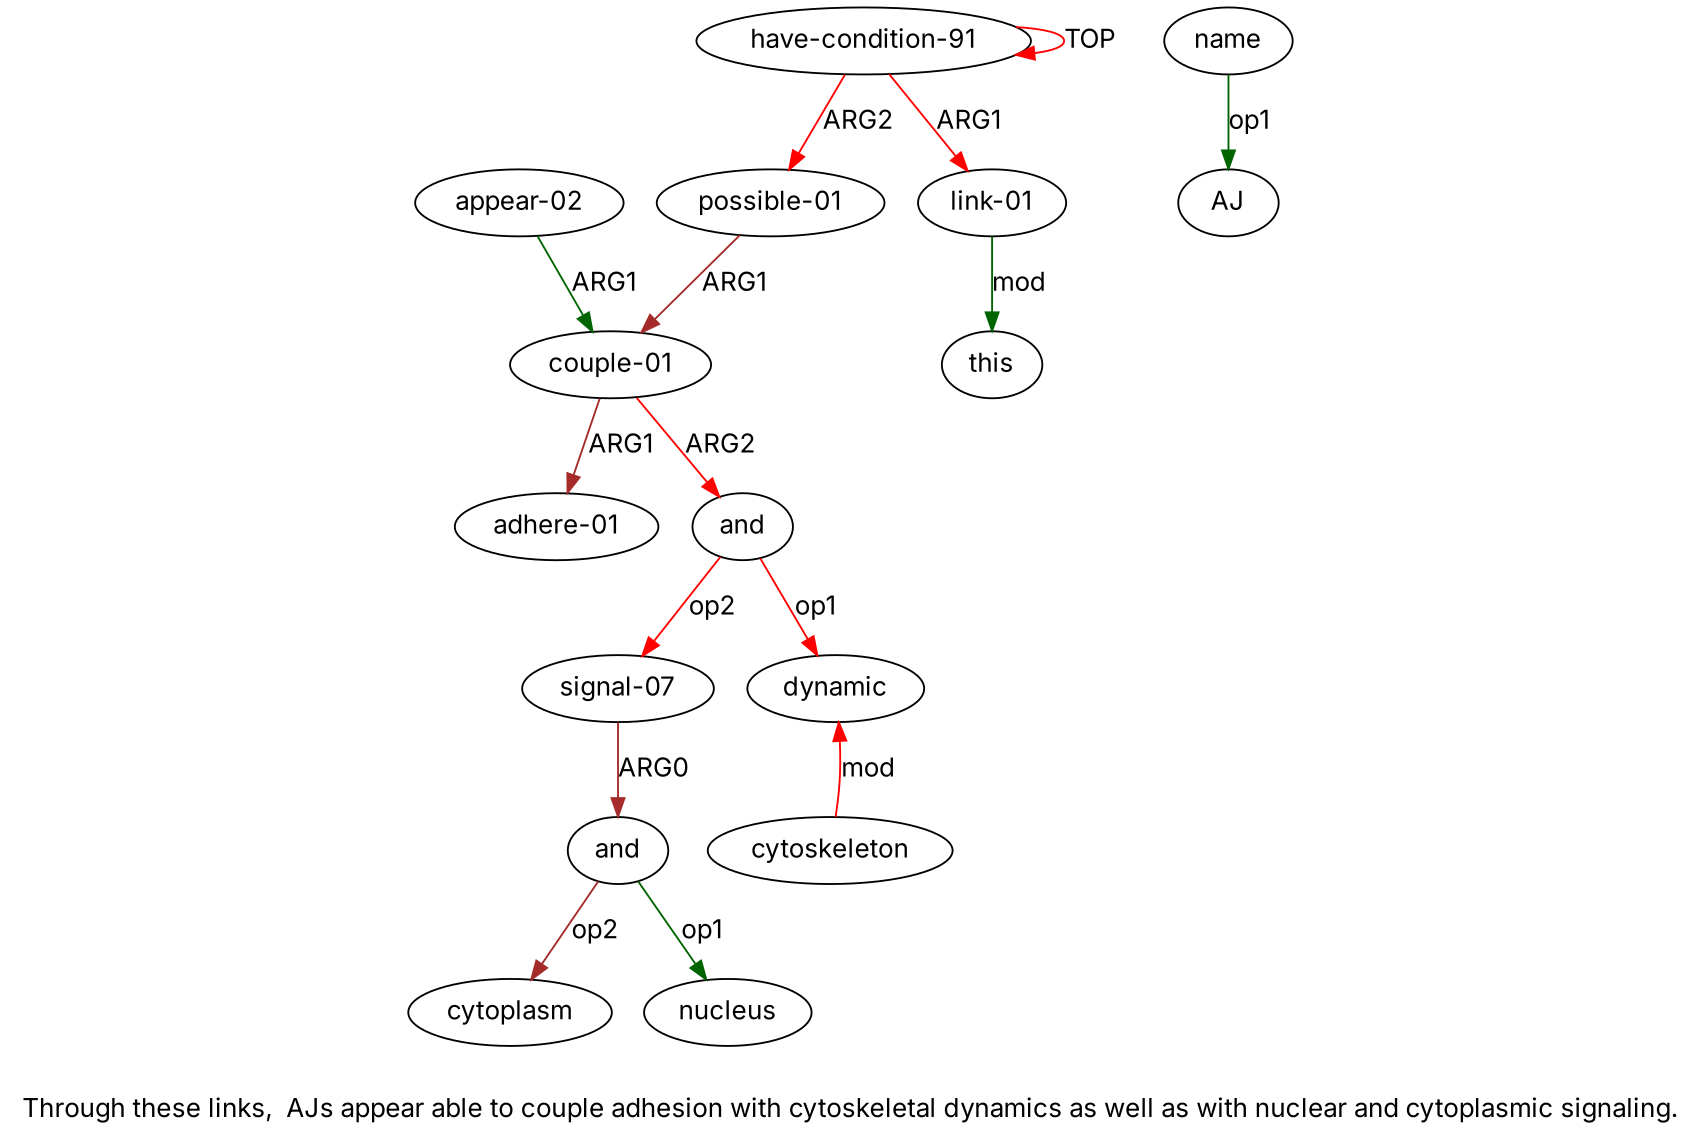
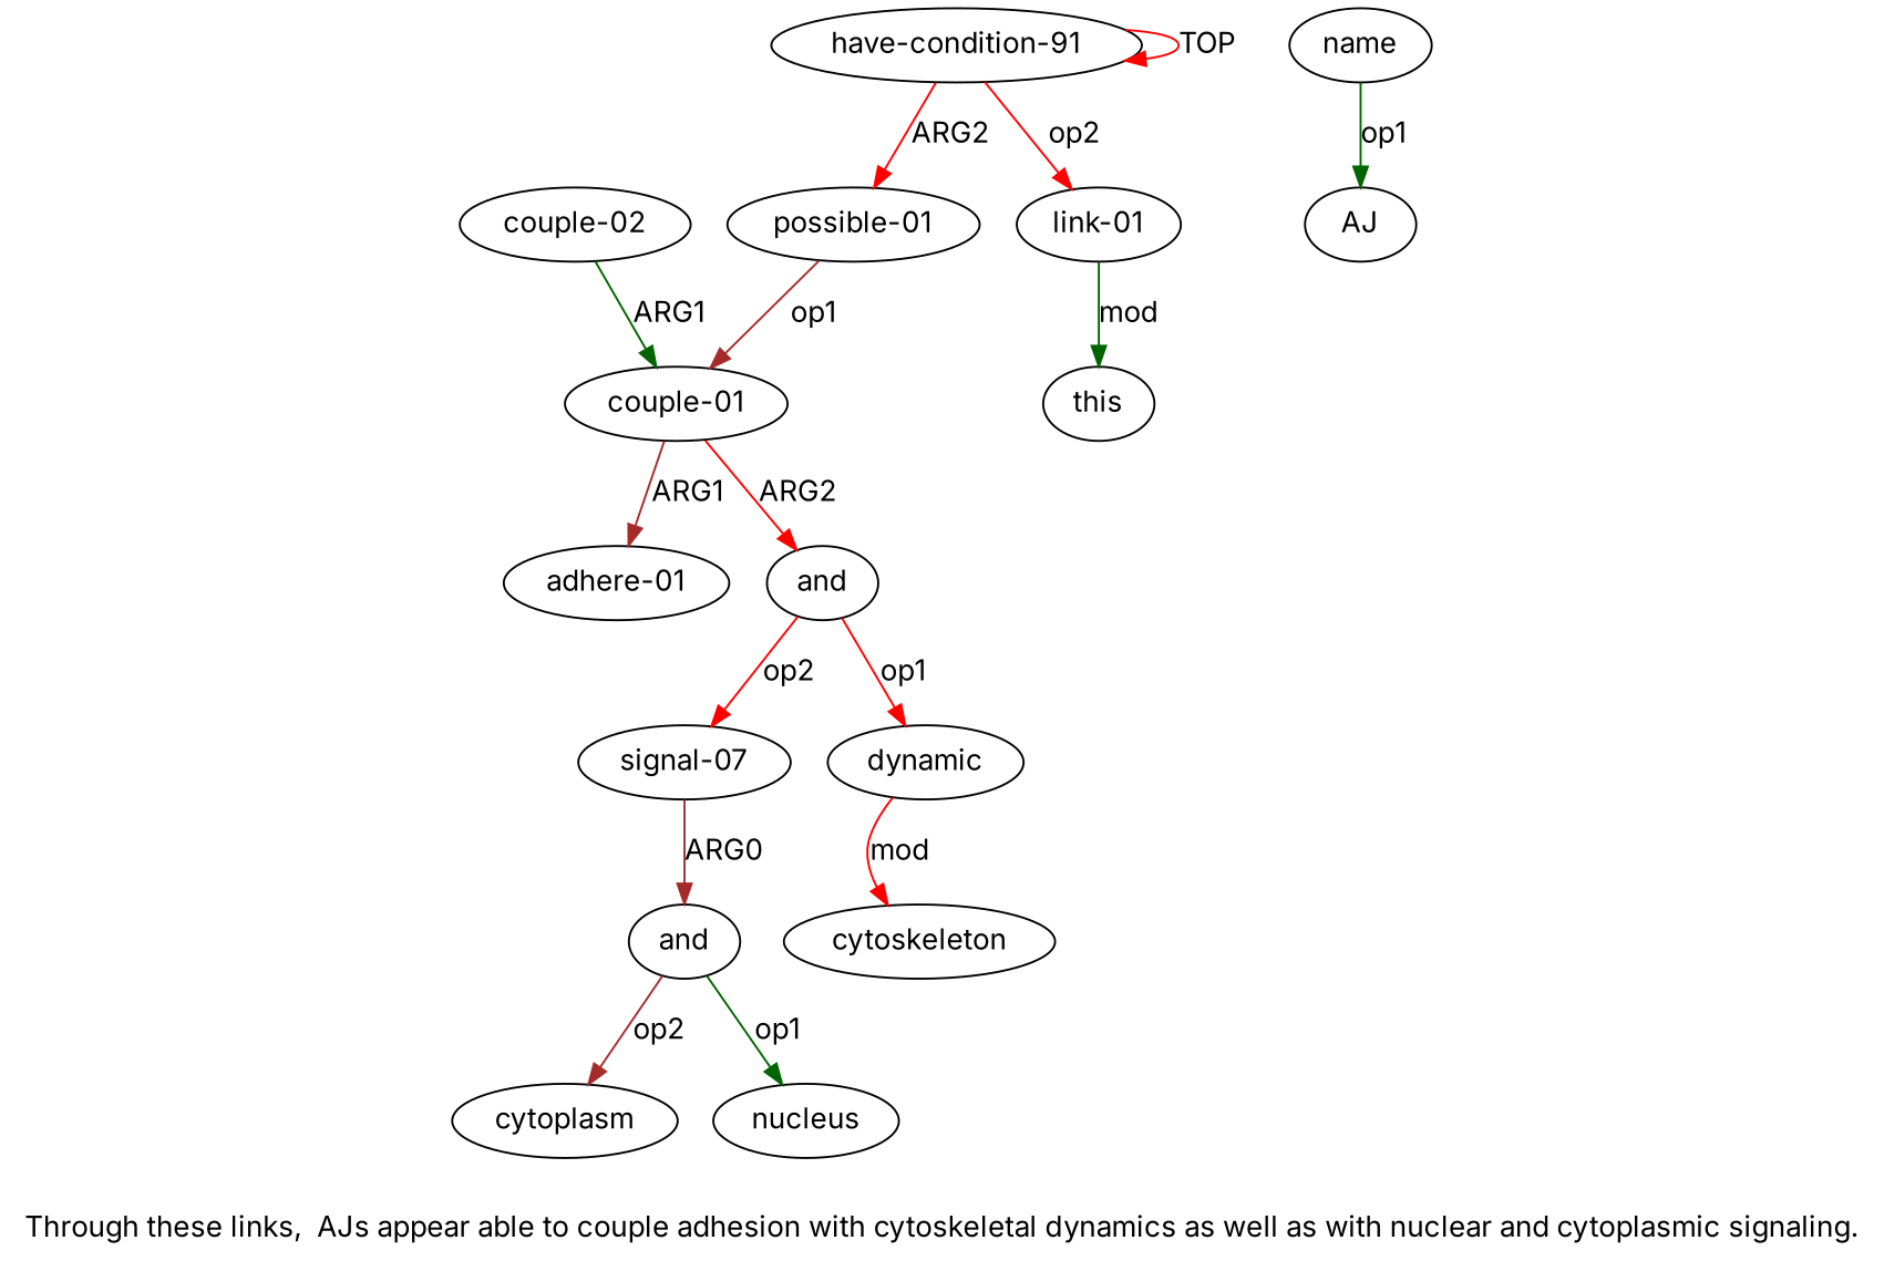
  digraph {
    fontname=Inter
    label="Through these links,  AJs appear able to couple adhesion with cytoskeletal dynamics as well as with nuclear and cytoplasmic signaling."
    node [color=black fontname=Inter gold_label=and test_label=and]
    edge [color=red fontname=Inter gold_label=ARG1 test_label=ARG1]
-   n1 [gold_ind=15 gold_label="appear-02" label="appear-02" test_ind=15 test_label="appear-02"]
+   n1 [gold_ind=15 gold_label="appear-02" label="couple-02" test_ind=15 test_label="appear-02"]
    n2 [gold_ind=4 gold_label="couple-01" label="couple-01" test_ind=4 test_label="couple-01"]
    n3 [gold_ind=7 gold_label="adhere-01" label="adhere-01" test_ind=7 test_label="adhere-01"]
    n4 [gold_ind=8 label=and test_ind=8]
    n5 [gold_ind=11 gold_label="signal-07" label="signal-07" test_ind=11 test_label="signal-07"]
    n6 [gold_ind=9 gold_label=dynamic label=dynamic test_ind=9 test_label=dynamic]
    n7 [gold_ind=14 gold_label=cytoplasm label=cytoplasm test_ind=14 test_label=cytoplasm]
    n8 [gold_ind=12 label=and test_ind=12]
    n9 [gold_ind=13 gold_label=nucleus label=nucleus test_ind=13 test_label=nucleus]
    n10 [gold_ind=10 gold_label=cytoskeleton label=cytoskeleton test_ind=10 test_label=cytoskeleton]
    n11 [gold_ind=1 gold_label="link-01" label="link-01" test_ind=1 test_label="link-01"]
    n12 [gold_ind=2 gold_label=this label=this test_ind=2 test_label=this]
    n13 [gold_ind=0 gold_label="have-condition-91" label="have-condition-91" test_ind=0 test_label="have-condition-91"]
    n14 [gold_ind=3 gold_label="possible-01" label="possible-01" test_ind=3 test_label="possible-01"]
    n15 [gold_ind=6 gold_label=name label=name test_ind=6 test_label=name]
    n16 [gold_ind=-1 gold_label=AJ label=AJ test_ind=-1 test_label=AJ]
    n1 -> n2 [color=darkgreen label=ARG1]
    n2 -> n3 [color=brown label=ARG1]
    n2 -> n4 [gold_label=ARG2 label=ARG2 test_label=ARG2]
    n4 -> n5 [gold_label=op2 label=op2 test_label=op2]
    n4 -> n6 [gold_label=op1 label=op1 test_label=op1]
    n5 -> n8 [color=brown gold_label=ARG0 label=ARG0 test_label=ARG0]
-   n10 -> n6 [gold_label=mod label=mod test_label=mod]
+   n6 -> n10 [gold_label=mod label=mod test_label=mod]
    n8 -> n7 [color=brown gold_label=op2 label=op2 test_label=op2]
    n8 -> n9 [color=darkgreen gold_label=op1 label=op1 test_label=op1]
    n11 -> n12 [color=darkgreen gold_label=mod label=mod test_label=mod]
-   n13 -> n11 [label=ARG1]
+   n13 -> n11 [label=op2]
    n13 -> n13 [gold_label=TOP label=TOP test_label=TOP]
    n13 -> n14 [gold_label=ARG2 label=ARG2 test_label=ARG2]
-   n14 -> n2 [color=brown label=ARG1]
+   n14 -> n2 [color=brown label=op1]
    n15 -> n16 [color=darkgreen gold_label=op1 label=op1 test_label=op1]
  }
